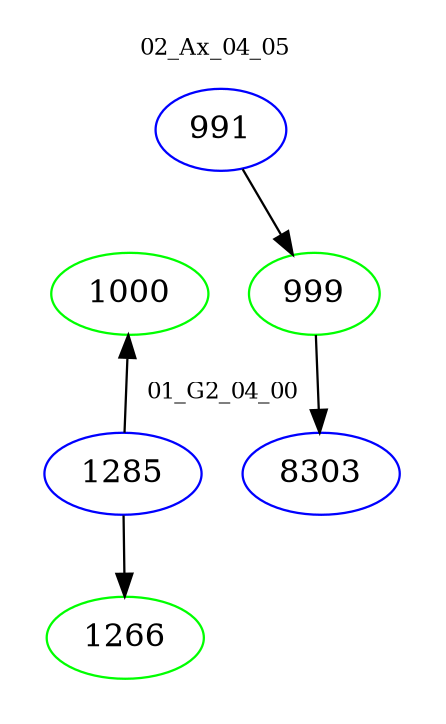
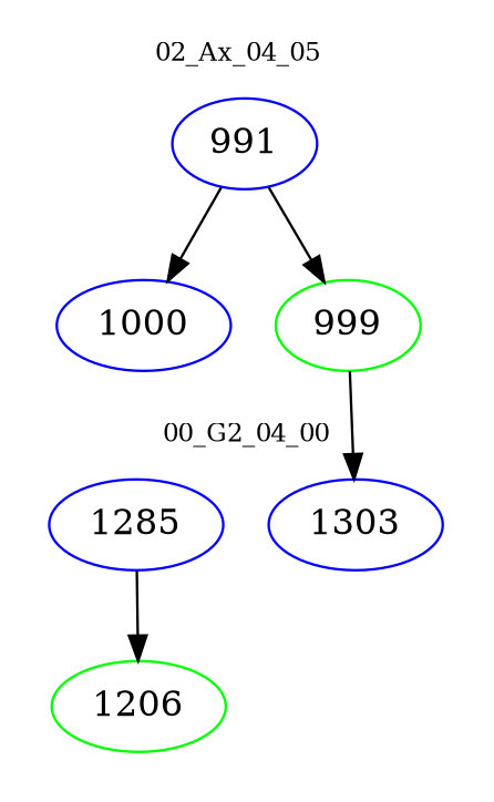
  digraph {
    node [color=blue]
    edge [color=black]
    n1 [label=991]
-   n2 [color=green label=1000]
+   n2 [label=1000]
    n3 [color=green label=999]
    n4 [label=1285]
-   n5 [color=green label=1266]
-   n6 [label=8303]
+   n5 [color=green label=1206]
+   n6 [label=1303]
    subgraph cluster_1 {
      color=white
      fontsize=10
      label="02_Ax_04_05"
      n1
      n2
      n3
    }
    subgraph cluster_2 {
      color=white
      fontsize=10
-     label="01_G2_04_00"
+     label="00_G2_04_00"
      n4
      n5
      n6
    }
-   n4 -> n2
+   n1 -> n2
    n1 -> n3
    n3 -> n6
    n4 -> n5
  }
